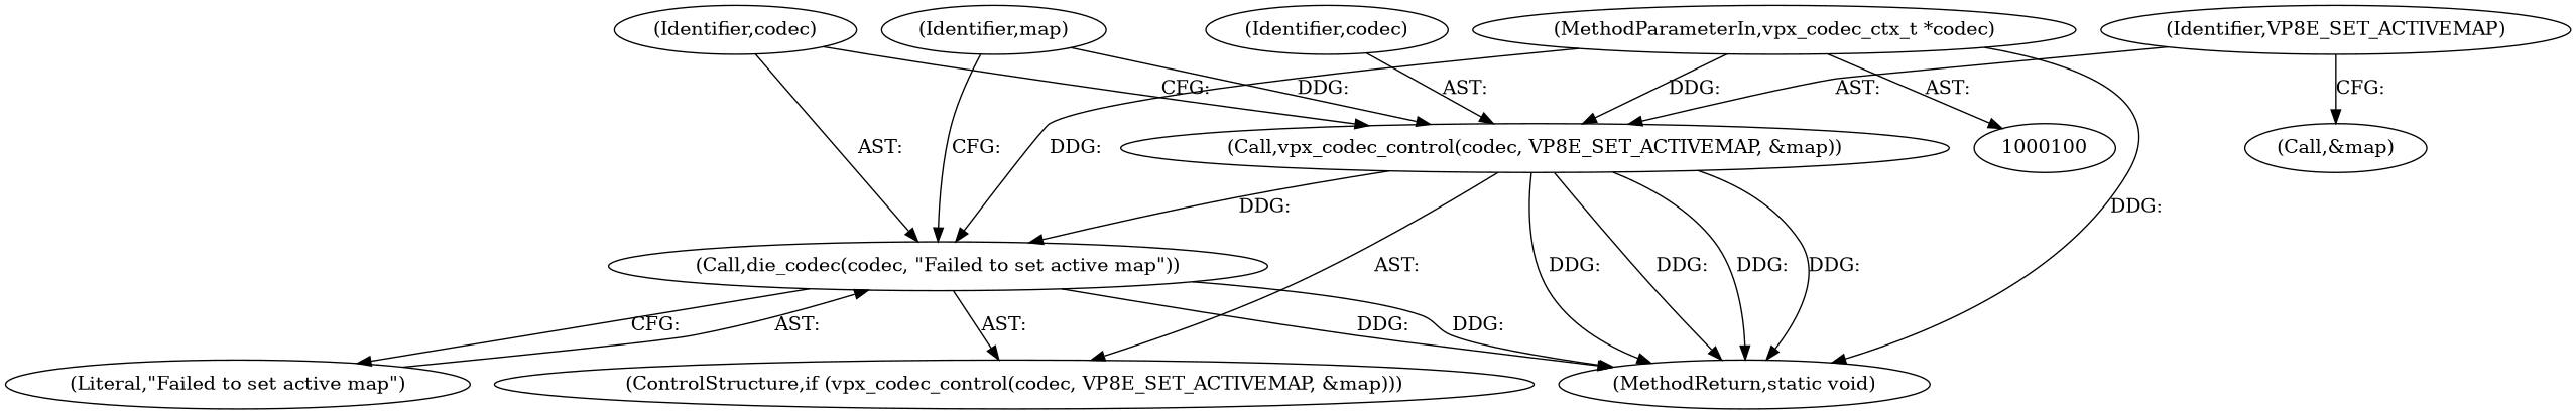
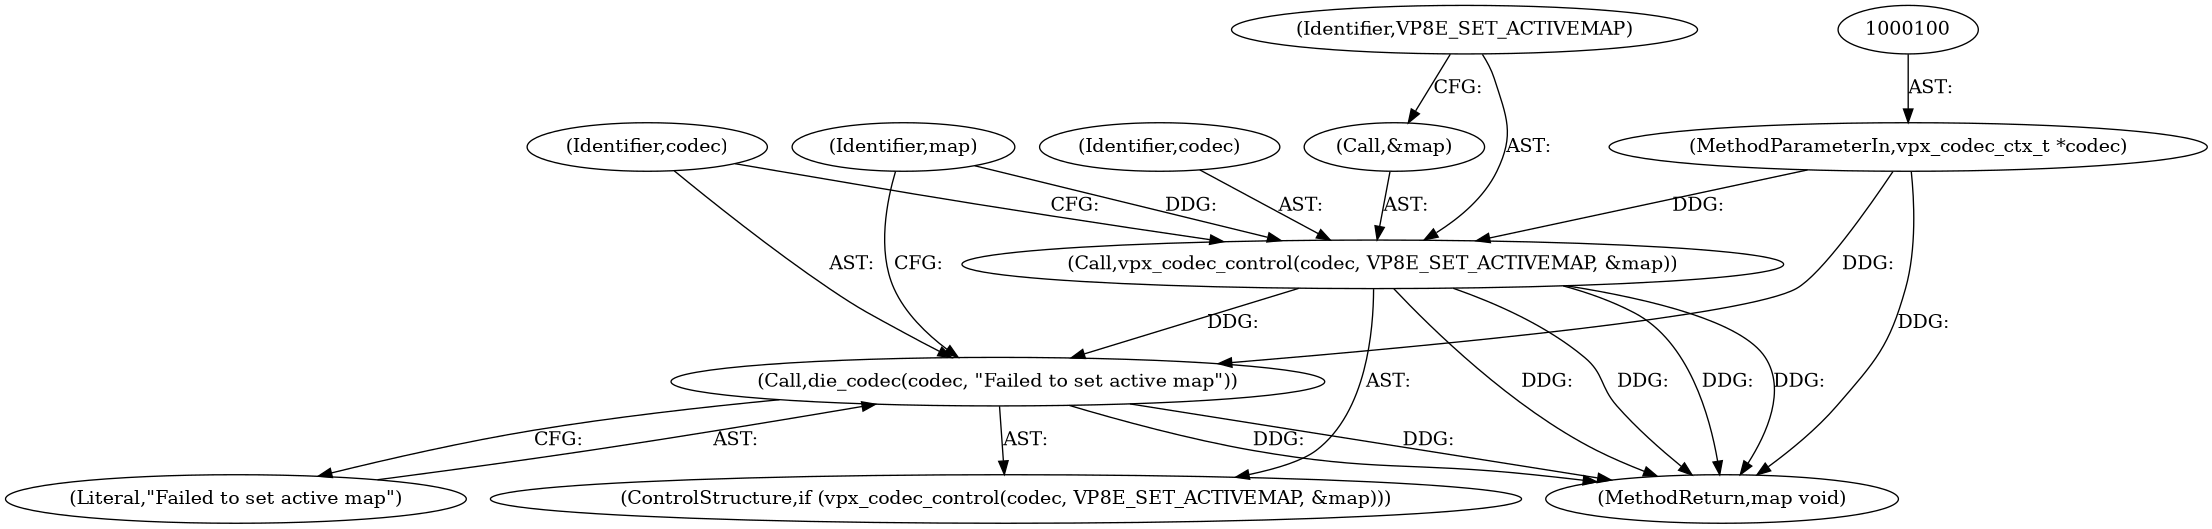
  digraph {
    n1 [label="(Call,vpx_codec_control(codec, VP8E_SET_ACTIVEMAP, &map))"]
    n2 [label="(Call,die_codec(codec, \"Failed to set active map\"))"]
-   n3 [label="(MethodReturn,static void)"]
+   n3 [label="(MethodReturn,map void)"]
    n4 [label="(ControlStructure,if (vpx_codec_control(codec, VP8E_SET_ACTIVEMAP, &map)))"]
    n5 [label="(Literal,\"Failed to set active map\")"]
    n6 [label="(Call,&map)"]
    n7 [label="(MethodParameterIn,vpx_codec_ctx_t *codec)"]
    1000100
    n9 [label="(Identifier,VP8E_SET_ACTIVEMAP)"]
    n10 [label="(Identifier,codec)"]
    n11 [label="(Identifier,map)"]
    n12 [label="(Identifier,codec)"]
    n1 -> n2 [label="DDG: "]
    n1 -> n3 [label="DDG: "]
    n1 -> n3 [label="DDG: "]
    n1 -> n3 [label="DDG: "]
    n1 -> n3 [label="DDG: "]
    n1 -> n4 [label="AST: "]
    n2 -> n3 [label="DDG: "]
    n2 -> n3 [label="DDG: "]
    n2 -> n4 [label="AST: "]
    n2 -> n5 [label="CFG: "]
    n5 -> n2 [label="AST: "]
+   n6 -> n1 [label="AST: "]
    n7 -> n1 [label="DDG: "]
    n7 -> n2 [label="DDG: "]
    n7 -> n3 [label="DDG: "]
-   n7 -> 1000100 [label="AST: "]
+   1000100 -> n7 [label="AST: "]
    n9 -> n1 [label="AST: "]
    n9 -> n6 [label="CFG: "]
    n10 -> n1 [label="CFG: "]
    n10 -> n2 [label="AST: "]
    n11 -> n1 [label="DDG: "]
    n11 -> n2 [label="CFG: "]
    n12 -> n1 [label="AST: "]
  }
